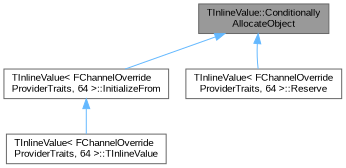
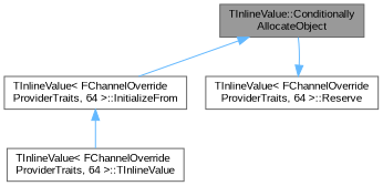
  digraph {
    rankdir=TB
    fontname="Liberation Sans"
    node [color=grey40 fillcolor=white fontname="Liberation Sans" fontsize=10 shape=box style=filled]
    edge [color=steelblue1 dir=back fontname="Liberation Sans" fontsize=10 labelfontname=Helvetica labelfontsize=10 style=solid]
    n1 [color=gray40 fillcolor=grey60 fontcolor=black height=0.2 label="TInlineValue::Conditionally\lAllocateObject" width=0.4]
    n2 [height=0.2 label="TInlineValue\< FChannelOverride\lProviderTraits, 64 \>::InitializeFrom" width=0.4]
    n3 [height=0.2 label="TInlineValue\< FChannelOverride\lProviderTraits, 64 \>::Reserve" width=0.4]
    n4 [height=0.2 label="TInlineValue\< FChannelOverride\lProviderTraits, 64 \>::TInlineValue" width=0.4]
    n1 -> n2
-   n1 -> n3
+   n3 -> n1
    n2 -> n4
  }
